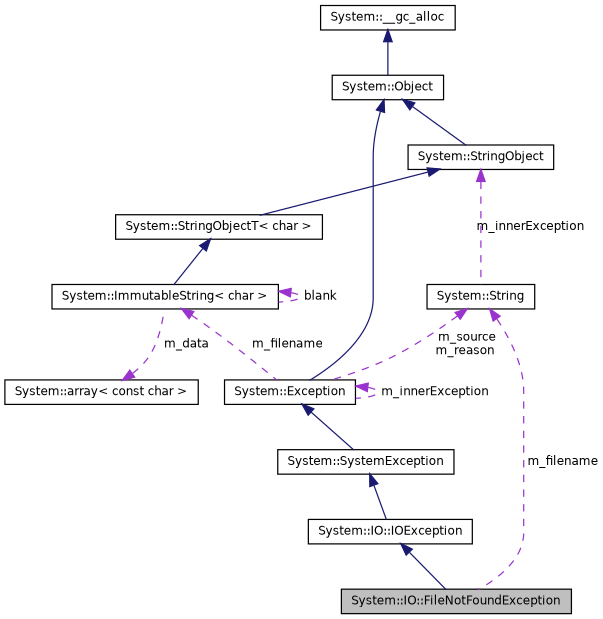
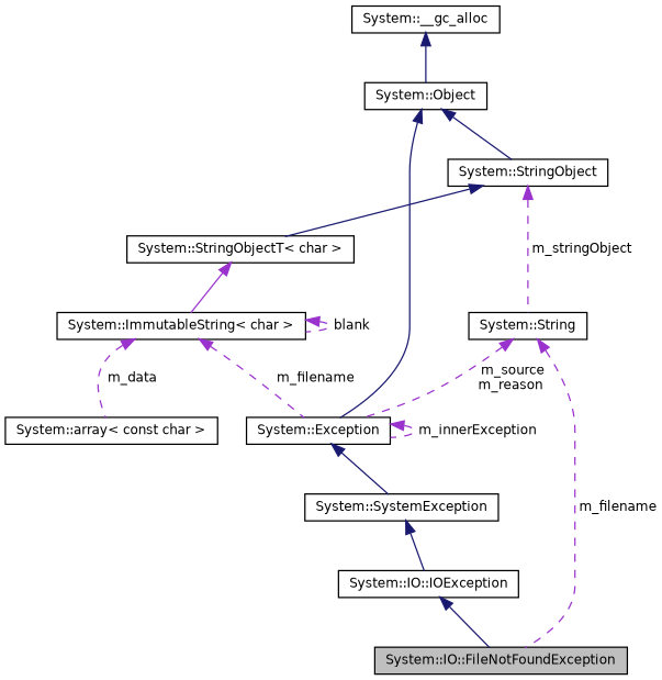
  digraph {
    rankdir=TB
    node [color=black fillcolor=white fontname=Helvetica fontsize=10 shape=record style=filled]
    edge [color=midnightblue dir=back fontname=Helvetica fontsize=10 labelfontname=Helvetica labelfontsize=10 style=solid]
    n1 [fillcolor=grey75 fontcolor=black height=0.2 label="System::IO::FileNotFoundException" width=0.4]
    n2 [height=0.2 label="System::IO::IOException" width=0.4]
    n3 [height=0.2 label="System::SystemException" width=0.4]
    n4 [height=0.2 label="System::Exception" width=0.4]
    n5 [height=0.2 label="System::Object" width=0.4]
    n6 [height=0.2 label="System::StringObject" width=0.4]
    n7 [height=0.2 label="System::StringObjectT\< char \>" width=0.4]
    n8 [height=0.2 label="System::String" width=0.4]
    n9 [height=0.2 label="System::__gc_alloc" width=0.4]
    n10 [height=0.2 label="System::ImmutableString\< char \>" width=0.4]
    n11 [height=0.2 label="System::array\< const char \>" width=0.4]
    n2 -> n1
    n3 -> n2
    n4 -> n3
    n4 -> n4 [color=darkorchid3 label=" m_innerException" style=dashed]
    n5 -> n4
    n5 -> n6
    n6 -> n7
-   n6 -> n8 [color=darkorchid3 label=" m_innerException" style=dashed]
-   n7 -> n10
+   n6 -> n8 [color=darkorchid3 label=" m_stringObject" style=dashed]
+   n7 -> n10 [color=darkorchid3]
    n8 -> n1 [color=darkorchid3 label=" m_filename" style=dashed]
    n8 -> n4 [color=darkorchid3 label=" m_source\nm_reason" style=dashed]
    n9 -> n5
    n10 -> n4 [color=darkorchid3 label=" m_filename" style=dashed]
    n10 -> n10 [color=darkorchid3 label=" blank" style=dashed]
-   n11 -> n10 [color=darkorchid3 label=" m_data" style=dashed]
+   n10 -> n11 [color=darkorchid3 label=" m_data" style=dashed]
  }
